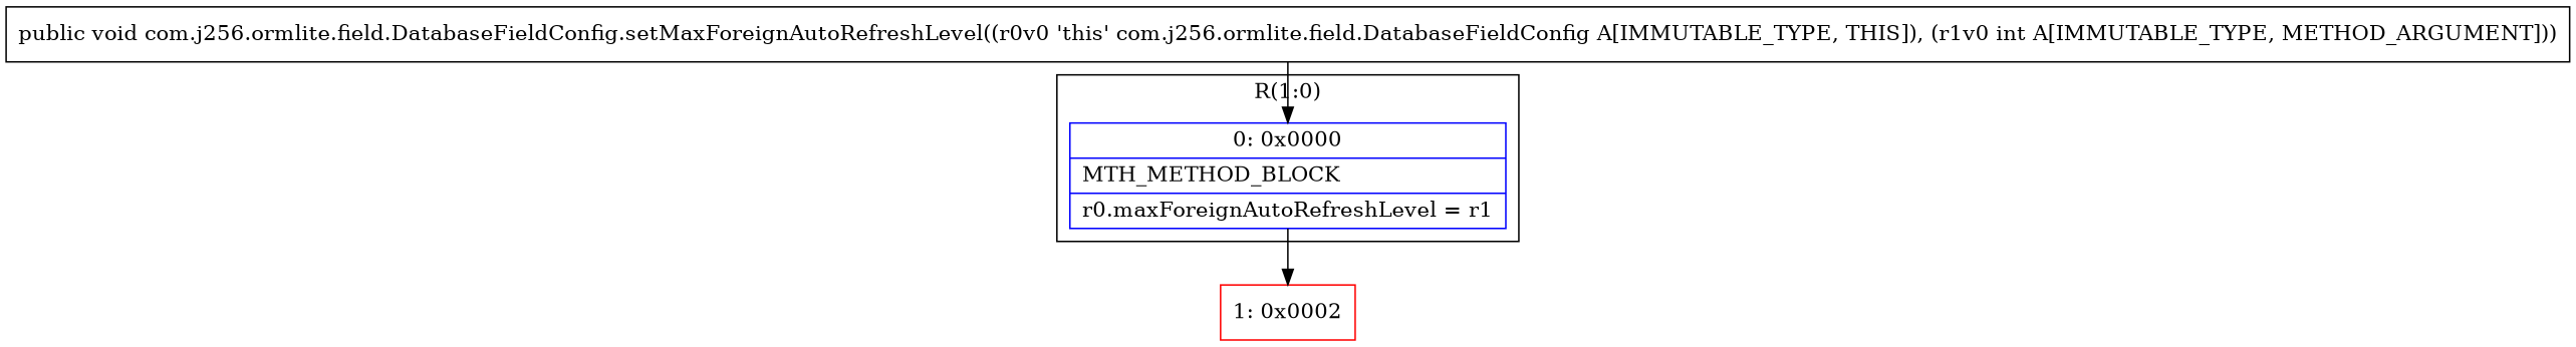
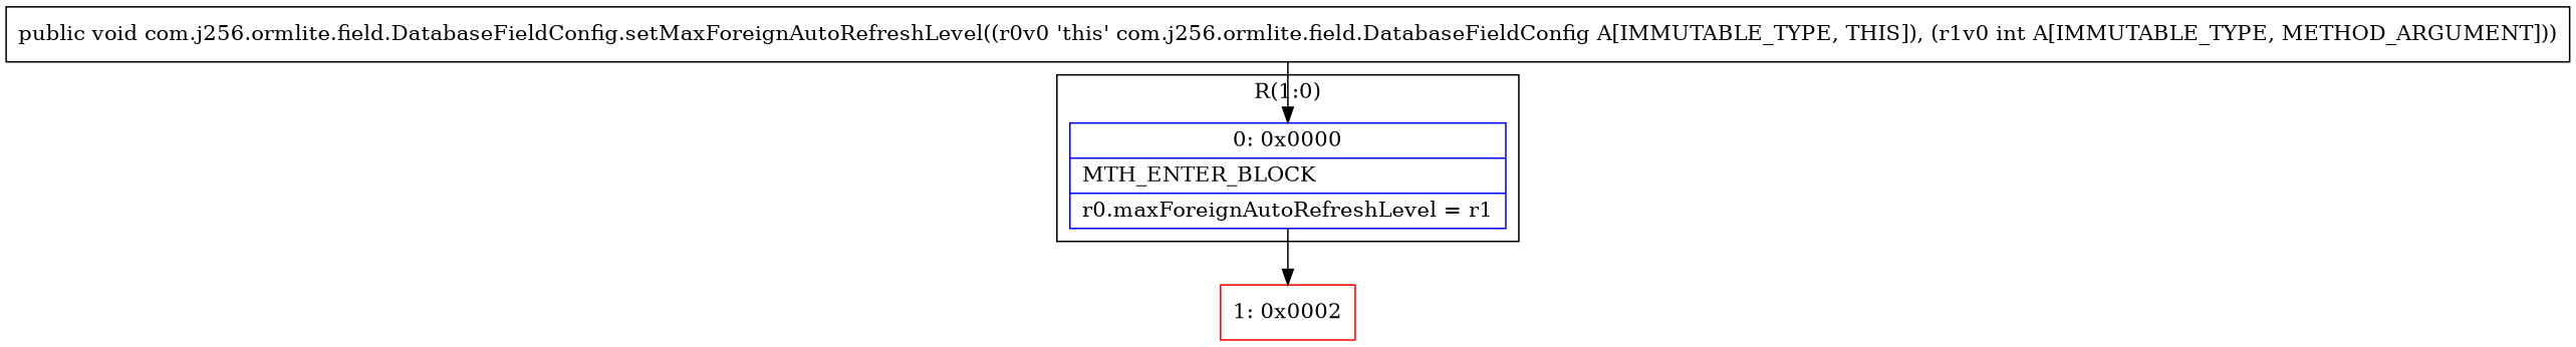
  digraph {
    node [shape=record]
-   n1 [color=blue label="{0\:\ 0x0000|MTH_METHOD_BLOCK\l|r0.maxForeignAutoRefreshLevel = r1\l}"]
+   n1 [color=blue label="{0\:\ 0x0000|MTH_ENTER_BLOCK\l|r0.maxForeignAutoRefreshLevel = r1\l}"]
    n2 [color=red label="{1\:\ 0x0002}"]
    n3 [label="{public void com.j256.ormlite.field.DatabaseFieldConfig.setMaxForeignAutoRefreshLevel((r0v0 'this' com.j256.ormlite.field.DatabaseFieldConfig A[IMMUTABLE_TYPE, THIS]), (r1v0 int A[IMMUTABLE_TYPE, METHOD_ARGUMENT])) }"]
    subgraph cluster_1 {
      label="R(1:0)"
      n1
    }
    n1 -> n2
    n3 -> n1
  }
